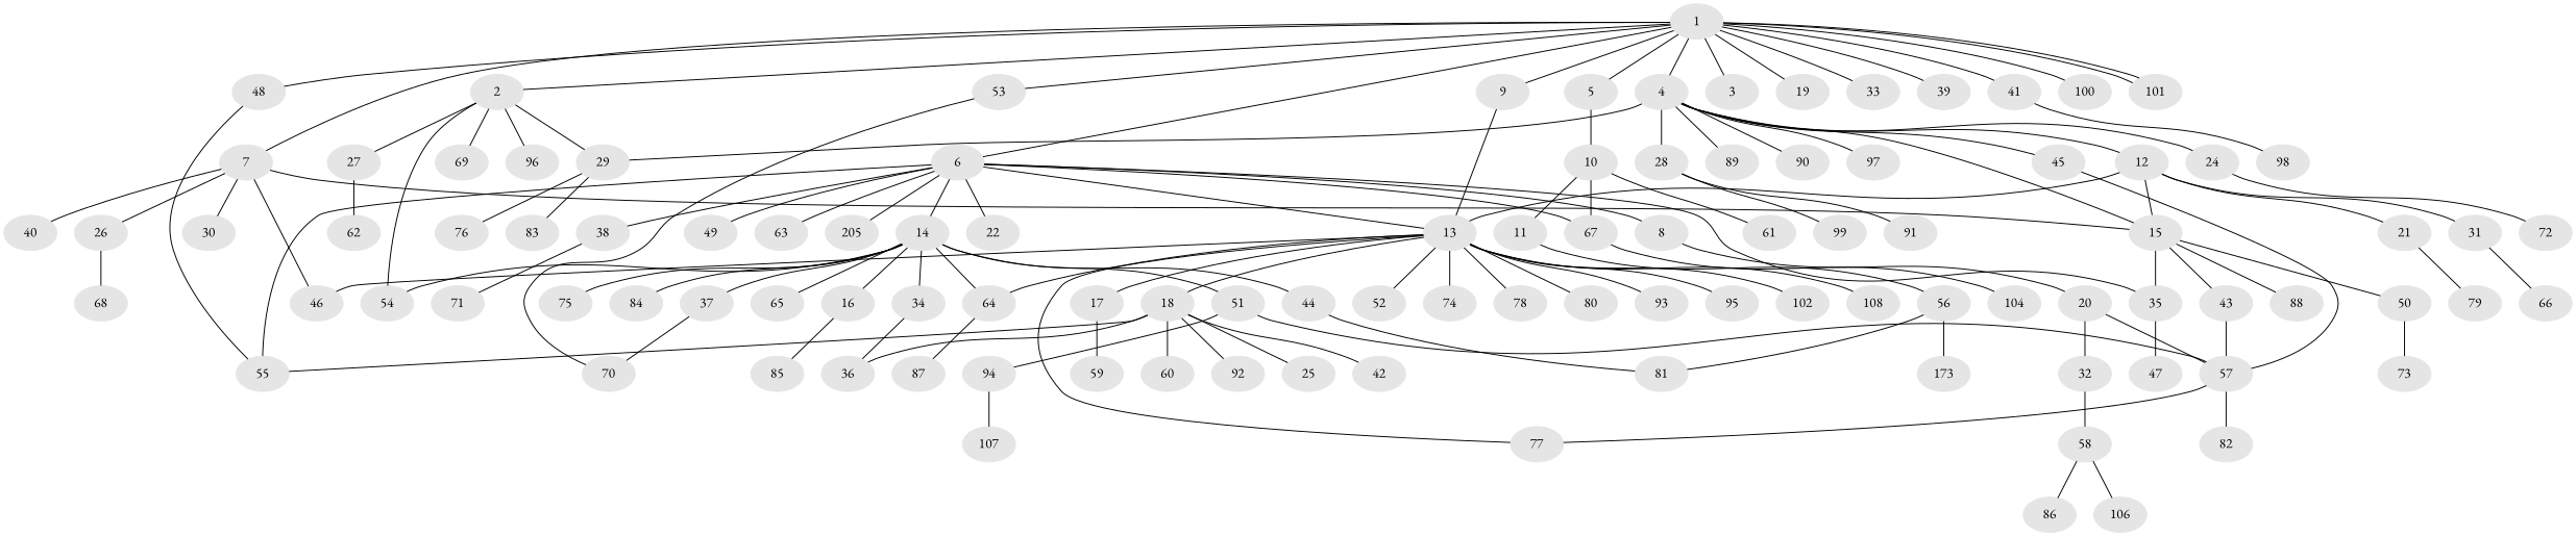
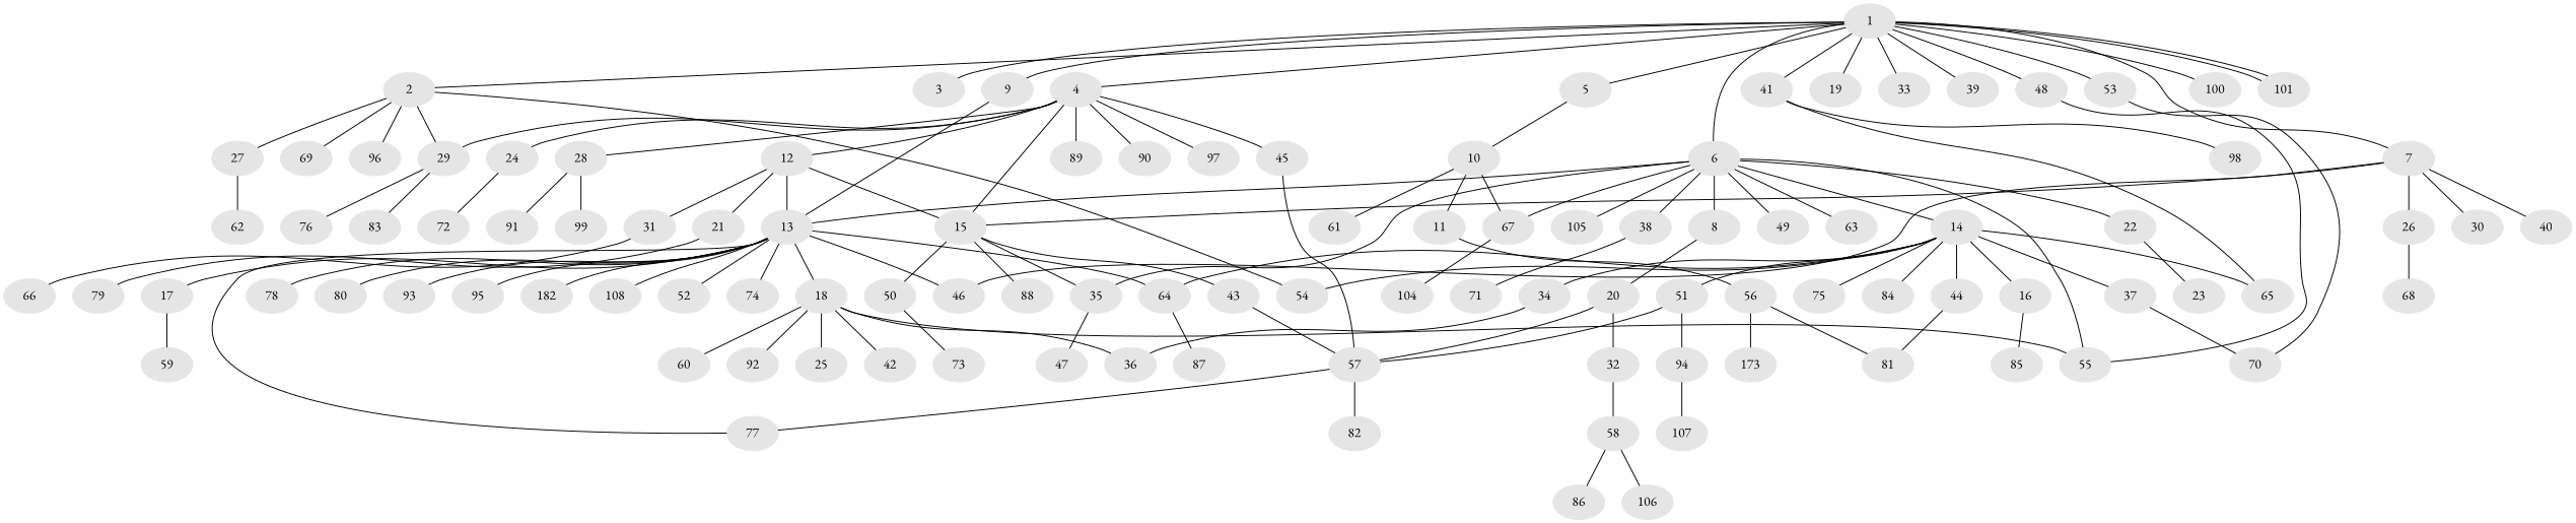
  graph {
    fontname="EB Garamond"
    node [color=gray90 fontname="EB Garamond" style=filled]
    edge [fontname="EB Garamond"]
    1
    2
    3
    4
    5
    6
    7
    9
    19
    33
    39
    41
    48
    53
    100
    101
    27
    29
    54
    69
    96
    12
    15
    24
    28
    45
    89
    90
    97
    10
    8
    13
    14
    22
    35
    38
    49
    55
    63
    67
-   105 [label=205]
+   105
    26
    30
    40
    46
    65
    98
    70
    62
    76
    83
    21
    31
    43
    50
    88
    72
    91
    99
    57
    11
    61
    20
    17
    18
    52
    64
    74
    77
    78
    80
    93
    95
-   102
+   102 [label=182]
    108
    16
    34
    37
    44
    51
    75
    84
+   23
    47
    71
    104
    68
    32
    56
    81
    n91 [label=173]
    79
    66
    59
    25
    36
    42
    60
    92
    87
    85
    94
    73
    58
    82
    86
    106
    107
    1 -- 2
    1 -- 3
    1 -- 4
    1 -- 5
    1 -- 6
    1 -- 7
    1 -- 9
    1 -- 19
    1 -- 33
    1 -- 39
    1 -- 41
    1 -- 48
    1 -- 53
    1 -- 100
    1 -- 101
    1 -- 101
    2 -- 27
    2 -- 29
    2 -- 54
    2 -- 69
    2 -- 96
    4 -- 29
    4 -- 12
    4 -- 15
    4 -- 24
    4 -- 28
    4 -- 45
    4 -- 89
    4 -- 90
    4 -- 97
    5 -- 10
    6 -- 8
    6 -- 13
    6 -- 14
    6 -- 22
    6 -- 35
    6 -- 38
    6 -- 49
    6 -- 55
    6 -- 63
    6 -- 67
    6 -- 105
    7 -- 15
    7 -- 26
    7 -- 30
    7 -- 40
    7 -- 46
    9 -- 13
+   41 -- 65
    41 -- 98
    48 -- 55
    53 -- 70
    27 -- 62
    29 -- 76
    29 -- 83
    12 -- 15
    12 -- 13
    12 -- 21
    12 -- 31
    15 -- 35
    15 -- 43
    15 -- 50
    15 -- 88
    24 -- 72
    28 -- 91
    28 -- 99
    45 -- 57
    10 -- 67
    10 -- 11
    10 -- 61
    8 -- 20
    13 -- 46
    13 -- 17
    13 -- 18
    13 -- 52
    13 -- 64
    13 -- 74
    13 -- 77
    13 -- 78
    13 -- 80
    13 -- 93
    13 -- 95
    13 -- 102
    13 -- 108
    14 -- 54
    14 -- 65
    14 -- 64
    14 -- 16
    14 -- 34
    14 -- 37
    14 -- 44
    14 -- 51
    14 -- 75
    14 -- 84
+   22 -- 23
    35 -- 47
    38 -- 71
    67 -- 104
    26 -- 68
    21 -- 79
    31 -- 66
    43 -- 57
    50 -- 73
    57 -- 77
    57 -- 82
    11 -- 56
    20 -- 57
    20 -- 32
    17 -- 59
    18 -- 55
    18 -- 25
    18 -- 36
    18 -- 42
    18 -- 60
    18 -- 92
    64 -- 87
    16 -- 85
    34 -- 36
    37 -- 70
    44 -- 81
    51 -- 57
    51 -- 94
    32 -- 58
    56 -- 81
    56 -- n91
    94 -- 107
    58 -- 86
    58 -- 106
  }
